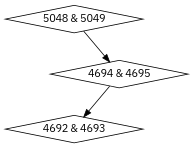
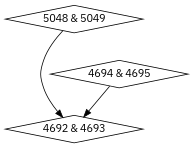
  digraph {
    fontname="IBM Plex Sans"
    node [fontname="IBM Plex Sans" shape=diamond]
    edge [fontname="IBM Plex Sans"]
    n1 [label="4692 & 4693"]
    n2 [label="4694 & 4695"]
    n3 [label="5048 & 5049"]
    n2 -> n1
-   n3 -> n2
+   n3 -> n1
  }
